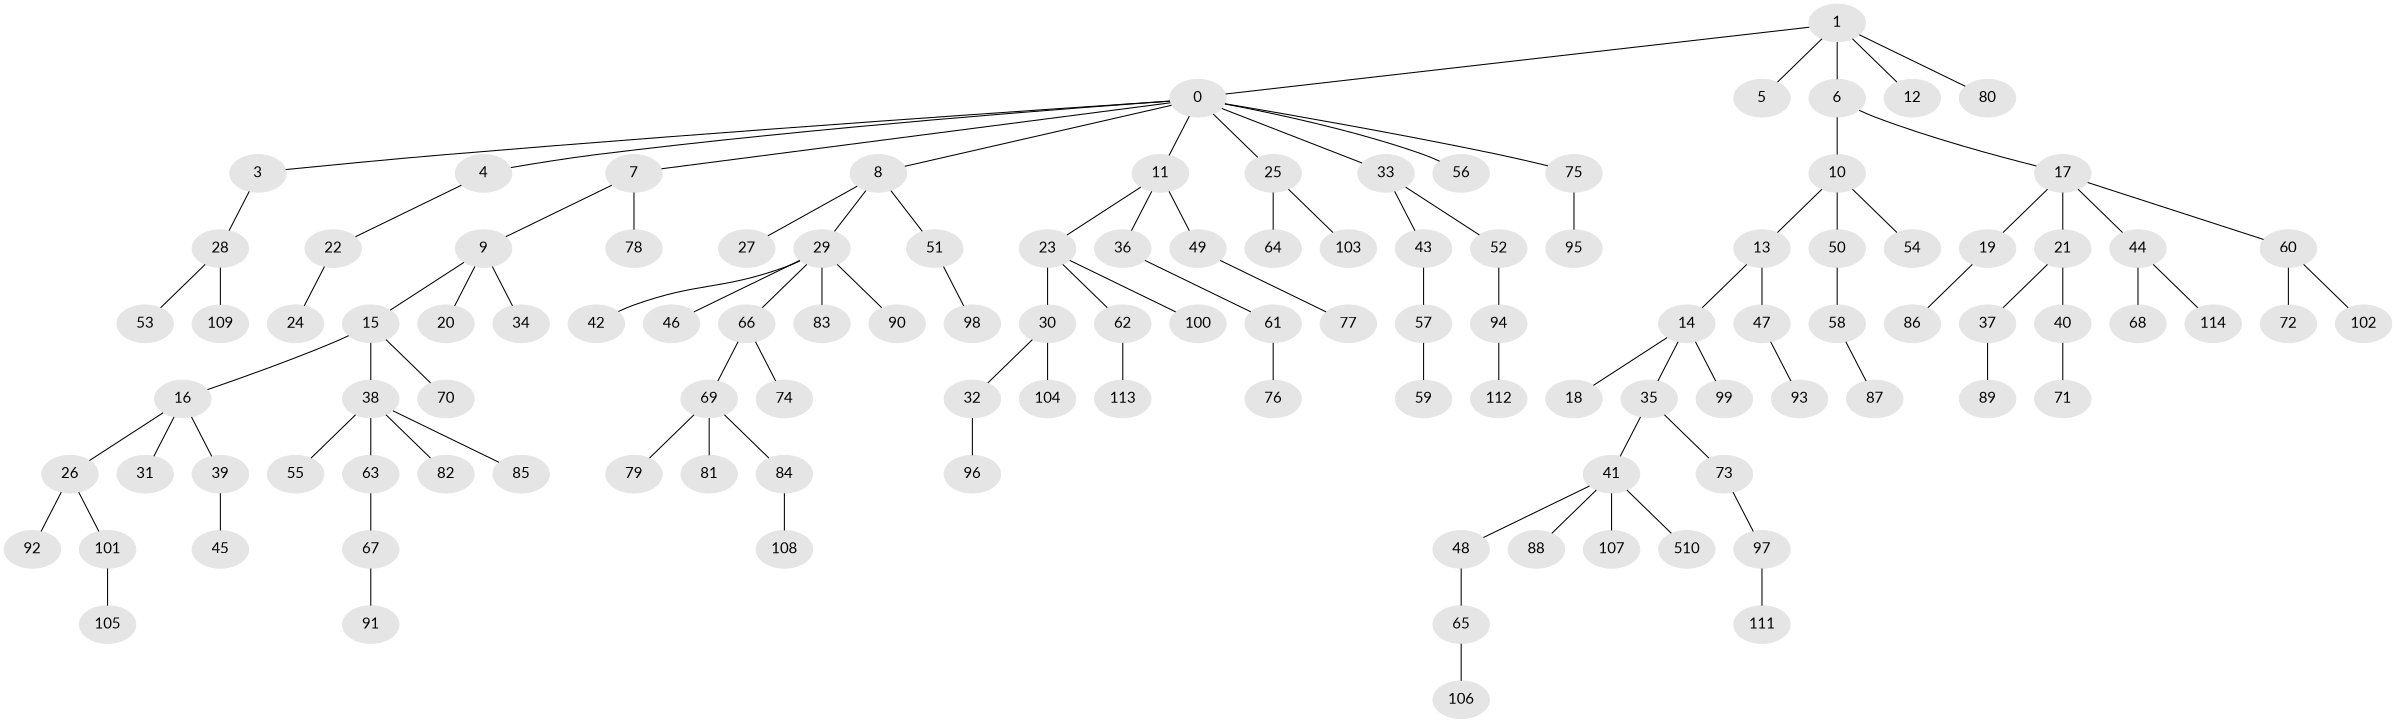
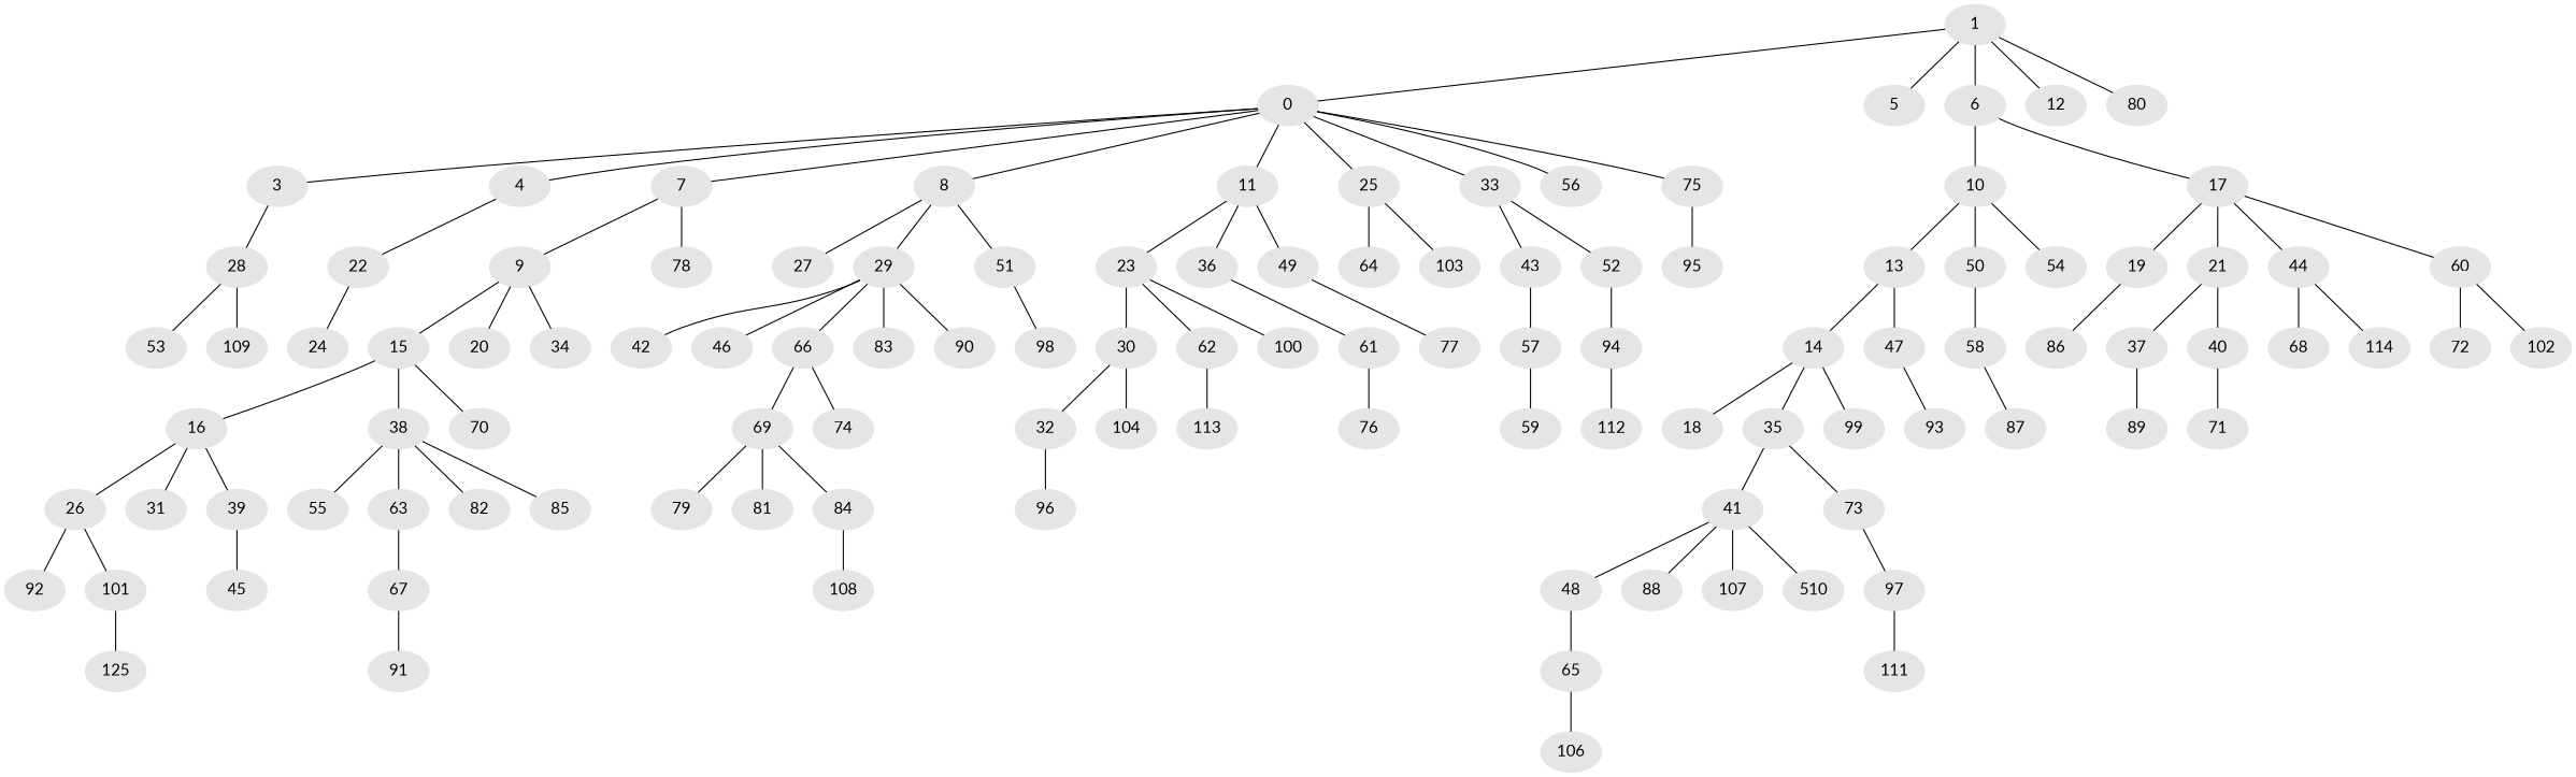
  graph {
    fontname=Lato
    node [color=gray90 fontname=Lato style=filled]
    edge [fontname=Lato]
    n1 [label=0]
    1
    5
    6
    12
    80
    3
    4
    7
    8
    11
    25
    33
    56
    75
    10
    17
    28
    22
    9
    78
    27
    29
    51
    23
    36
    49
    64
    103
    43
    52
    95
    53
    109
    24
    13
    50
    54
    19
    21
    44
    60
    15
    20
    34
    42
    46
    66
    83
    90
    98
    16
    38
    70
    14
    47
    58
    30
    62
    100
    61
    77
    18
    35
    99
    93
    41
    73
    26
    31
    39
    55
    63
    82
    85
    92
    101
    45
    86
    37
    40
    68
    114
    72
    102
    89
    71
    32
    104
    113
-   105
+   105 [label=125]
    69
    74
    96
    57
    94
    48
    88
    107
    n100 [label=510]
    97
    76
    67
    65
    59
    106
    87
    112
    91
    79
    81
    84
    108
    111
    n1 -- 3
    n1 -- 4
    n1 -- 7
    n1 -- 8
    n1 -- 11
    n1 -- 25
    n1 -- 33
    n1 -- 56
    n1 -- 75
    1 -- n1
    1 -- 5
    1 -- 6
    1 -- 12
    1 -- 80
    6 -- 10
    6 -- 17
    3 -- 28
    4 -- 22
    7 -- 9
    7 -- 78
    8 -- 27
    8 -- 29
    8 -- 51
    11 -- 23
    11 -- 36
    11 -- 49
    25 -- 64
    25 -- 103
    33 -- 43
    33 -- 52
    75 -- 95
    10 -- 13
    10 -- 50
    10 -- 54
    17 -- 19
    17 -- 21
    17 -- 44
    17 -- 60
    28 -- 53
    28 -- 109
    22 -- 24
    9 -- 15
    9 -- 20
    9 -- 34
    29 -- 42
    29 -- 46
    29 -- 66
    29 -- 83
    29 -- 90
    51 -- 98
    23 -- 30
    23 -- 62
    23 -- 100
    36 -- 61
    49 -- 77
    43 -- 57
    52 -- 94
    13 -- 14
    13 -- 47
    50 -- 58
    19 -- 86
    21 -- 37
    21 -- 40
    44 -- 68
    44 -- 114
    60 -- 72
    60 -- 102
    15 -- 16
    15 -- 38
    15 -- 70
    66 -- 69
    66 -- 74
    16 -- 26
    16 -- 31
    16 -- 39
    38 -- 55
    38 -- 63
    38 -- 82
    38 -- 85
    14 -- 18
    14 -- 35
    14 -- 99
    47 -- 93
    58 -- 87
    30 -- 32
    30 -- 104
    62 -- 113
    61 -- 76
    35 -- 41
    35 -- 73
    41 -- 48
    41 -- 88
    41 -- 107
    41 -- n100
    73 -- 97
    26 -- 92
    26 -- 101
    39 -- 45
    63 -- 67
    101 -- 105
    37 -- 89
    40 -- 71
    32 -- 96
    69 -- 79
    69 -- 81
    69 -- 84
    57 -- 59
    94 -- 112
    48 -- 65
    97 -- 111
    67 -- 91
    65 -- 106
    84 -- 108
  }
